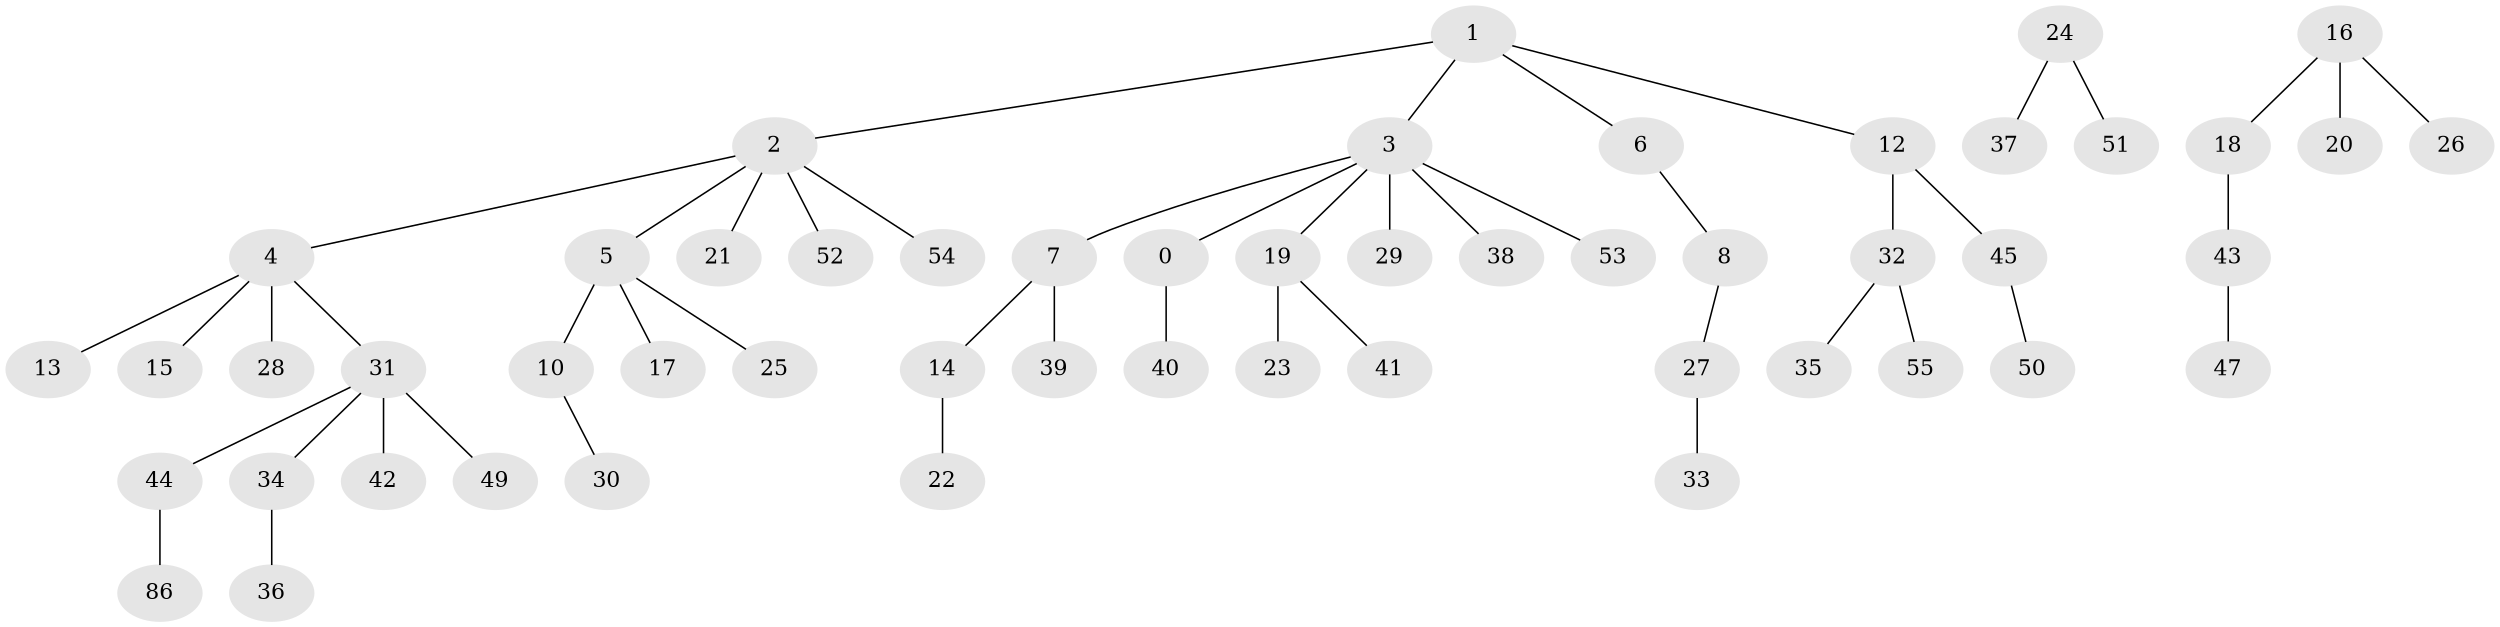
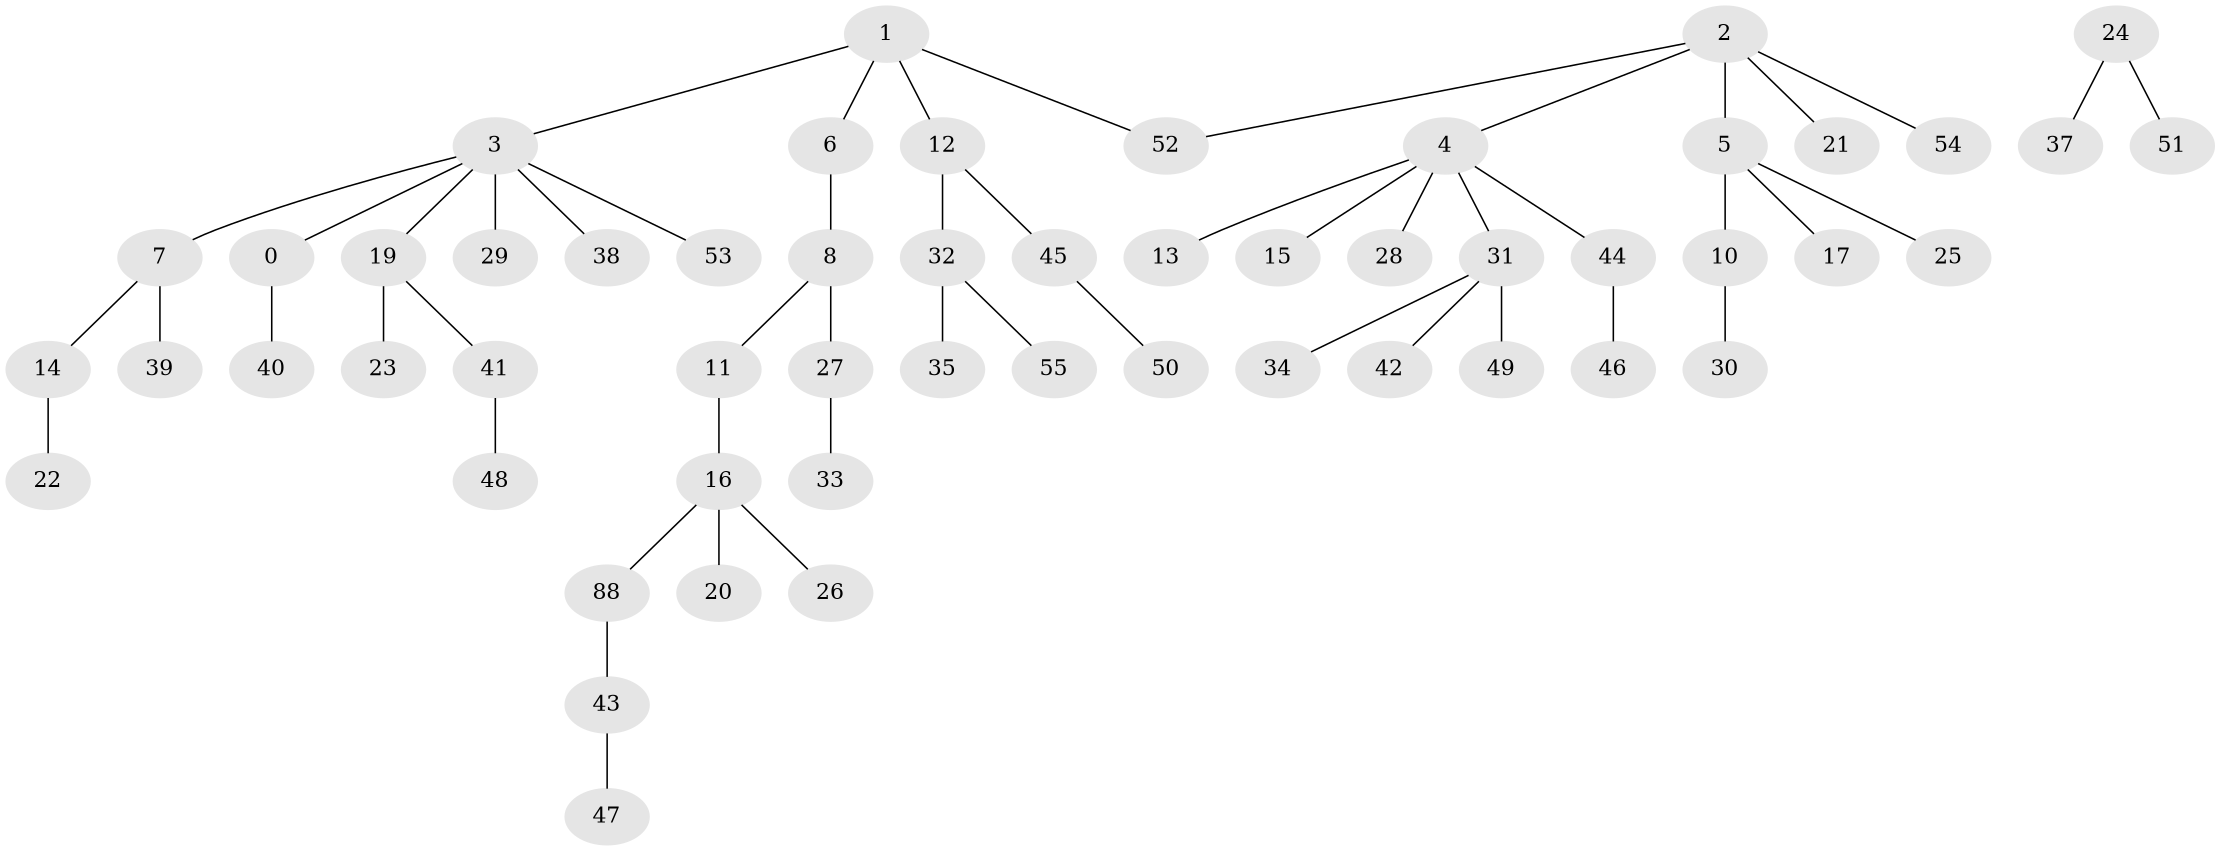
  graph {
    node [color=gray90 style=filled]
    1
    2
    3
    6
    12
    4
    5
    21
    52
    54
    7
    n12 [label=0]
    19
    29
    38
    53
    8
    32
    45
    24
    37
    51
    13
    15
    28
    31
    44
    10
    17
    25
    14
    39
    40
    23
    41
    34
    42
    49
-   46 [label=86]
+   46
    30
+   11
    27
    22
    16
    33
-   18
+   18 [label=88]
    20
    26
    35
    55
    50
    43
    47
-   36
-   1 -- 2
+   48
+   1 -- 52
    1 -- 3
    1 -- 6
    1 -- 12
    2 -- 4
    2 -- 5
    2 -- 21
    2 -- 52
    2 -- 54
    3 -- 7
    3 -- n12
    3 -- 19
    3 -- 29
    3 -- 38
    3 -- 53
    6 -- 8
    12 -- 32
    12 -- 45
    4 -- 13
    4 -- 15
    4 -- 28
    4 -- 31
-   31 -- 44
+   4 -- 44
    5 -- 10
    5 -- 17
    5 -- 25
    7 -- 14
    7 -- 39
    n12 -- 40
    19 -- 23
    19 -- 41
+   8 -- 11
    8 -- 27
    32 -- 35
    32 -- 55
    45 -- 50
    24 -- 37
    24 -- 51
    31 -- 34
    31 -- 42
    31 -- 49
    44 -- 46
    10 -- 30
    14 -- 22
-   34 -- 36
+   41 -- 48
+   11 -- 16
    27 -- 33
    16 -- 18
    16 -- 20
    16 -- 26
    18 -- 43
    43 -- 47
  }
